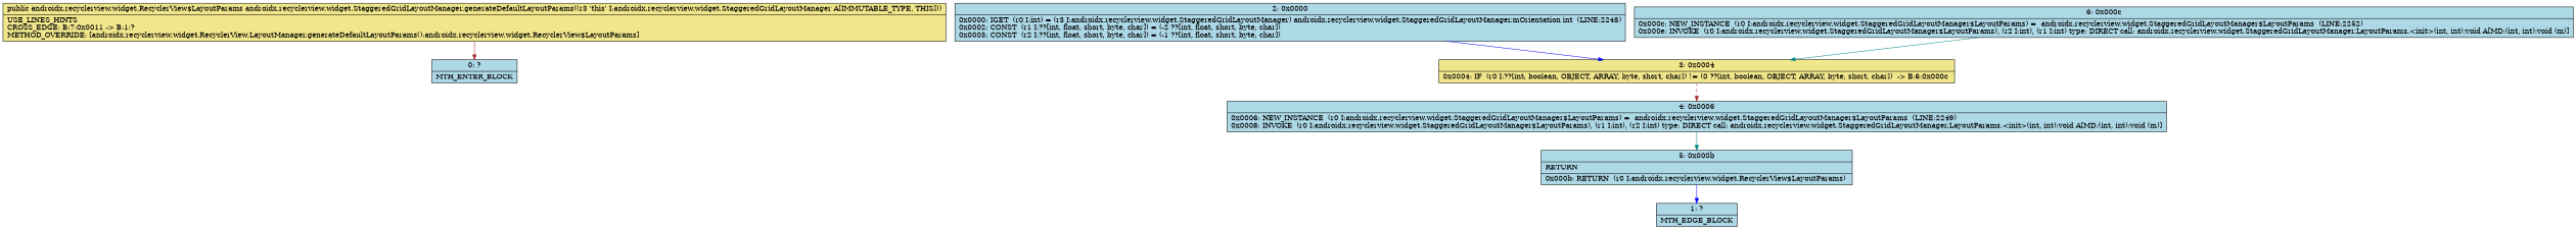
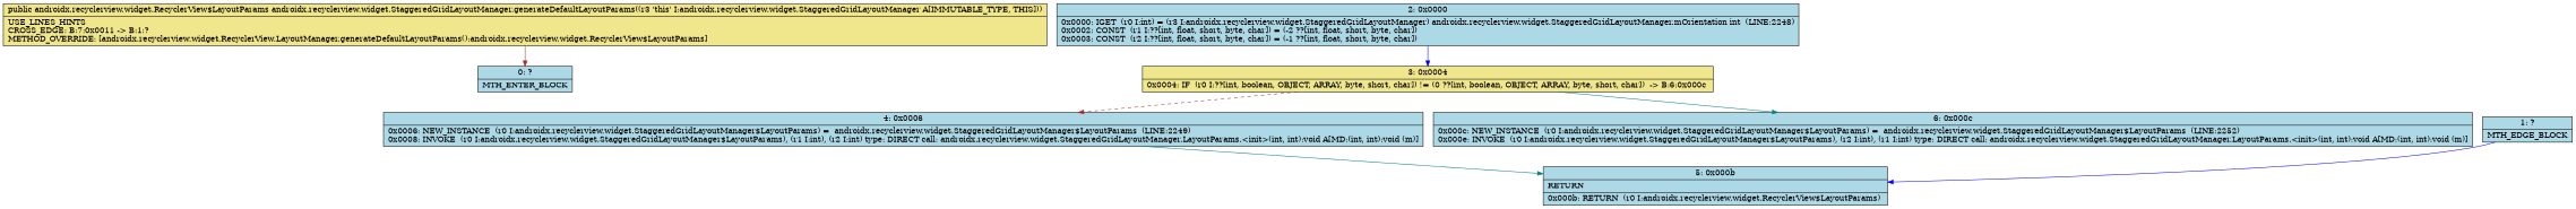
  digraph {
    node [fillcolor=lightblue shape=record style=filled]
    edge [color=blue]
    n1 [label="{0\:\ ?|MTH_ENTER_BLOCK\l}"]
    n2 [label="{2\:\ 0x0000|0x0000: IGET  (r0 I:int) = (r3 I:androidx.recyclerview.widget.StaggeredGridLayoutManager) androidx.recyclerview.widget.StaggeredGridLayoutManager.mOrientation int  (LINE:2248)\l0x0002: CONST  (r1 I:??[int, float, short, byte, char]) = (\-2 ??[int, float, short, byte, char]) \l0x0003: CONST  (r2 I:??[int, float, short, byte, char]) = (\-1 ??[int, float, short, byte, char]) \l}"]
    n3 [fillcolor=khaki label="{3\:\ 0x0004|0x0004: IF  (r0 I:??[int, boolean, OBJECT, ARRAY, byte, short, char]) != (0 ??[int, boolean, OBJECT, ARRAY, byte, short, char])  \-\> B:6:0x000c \l}"]
    n4 [label="{4\:\ 0x0006|0x0006: NEW_INSTANCE  (r0 I:androidx.recyclerview.widget.StaggeredGridLayoutManager$LayoutParams) =  androidx.recyclerview.widget.StaggeredGridLayoutManager$LayoutParams  (LINE:2249)\l0x0008: INVOKE  (r0 I:androidx.recyclerview.widget.StaggeredGridLayoutManager$LayoutParams), (r1 I:int), (r2 I:int) type: DIRECT call: androidx.recyclerview.widget.StaggeredGridLayoutManager.LayoutParams.\<init\>(int, int):void A[MD:(int, int):void (m)]\l}"]
    n5 [label="{6\:\ 0x000c|0x000c: NEW_INSTANCE  (r0 I:androidx.recyclerview.widget.StaggeredGridLayoutManager$LayoutParams) =  androidx.recyclerview.widget.StaggeredGridLayoutManager$LayoutParams  (LINE:2252)\l0x000e: INVOKE  (r0 I:androidx.recyclerview.widget.StaggeredGridLayoutManager$LayoutParams), (r2 I:int), (r1 I:int) type: DIRECT call: androidx.recyclerview.widget.StaggeredGridLayoutManager.LayoutParams.\<init\>(int, int):void A[MD:(int, int):void (m)]\l}"]
    n6 [label="{5\:\ 0x000b|RETURN\l|0x000b: RETURN  (r0 I:androidx.recyclerview.widget.RecyclerView$LayoutParams) \l}"]
    n7 [label="{1\:\ ?|MTH_EDGE_BLOCK\l}"]
    n8 [fillcolor=khaki label="{public androidx.recyclerview.widget.RecyclerView$LayoutParams androidx.recyclerview.widget.StaggeredGridLayoutManager.generateDefaultLayoutParams((r3 'this' I:androidx.recyclerview.widget.StaggeredGridLayoutManager A[IMMUTABLE_TYPE, THIS]))  | USE_LINES_HINTS\lCROSS_EDGE: B:7:0x0011 \-\> B:1:?\lMETHOD_OVERRIDE: [androidx.recyclerview.widget.RecyclerView.LayoutManager.generateDefaultLayoutParams():androidx.recyclerview.widget.RecyclerView$LayoutParams]\l}"]
    n2 -> n3
    n3 -> n4 [color=brown style=dashed]
-   n5 -> n3 [color=teal]
+   n3 -> n5 [color=teal]
    n4 -> n6 [color=teal]
-   n6 -> n7
+   n7 -> n6
    n8 -> n1 [color=brown]
  }
